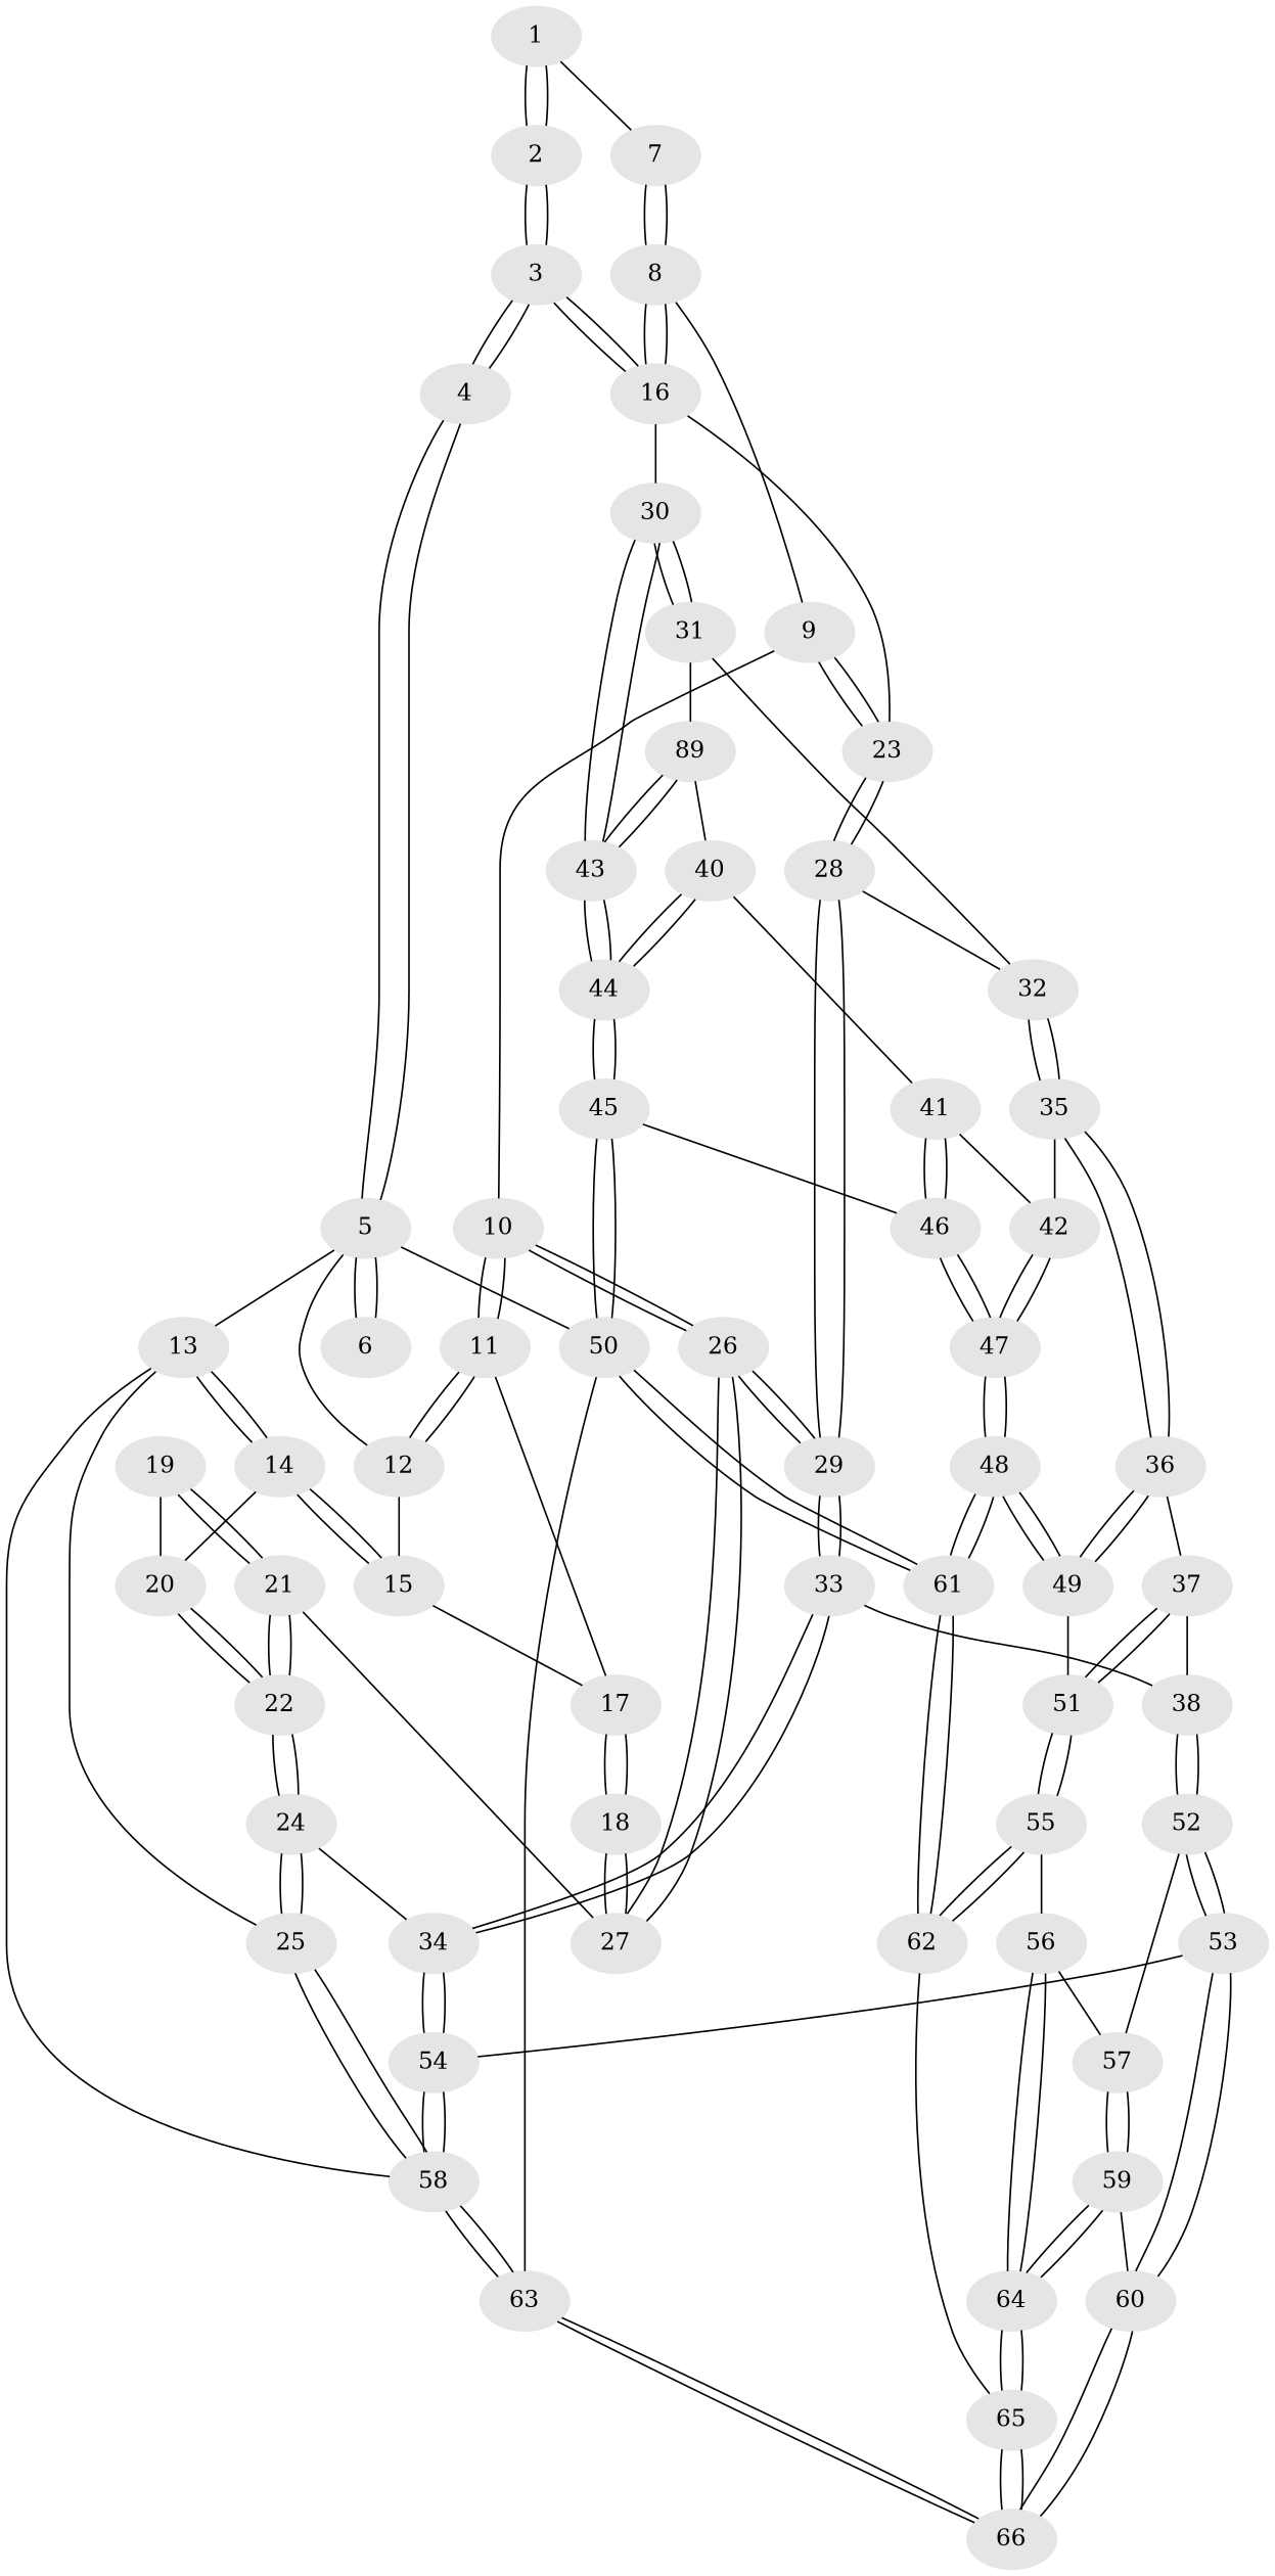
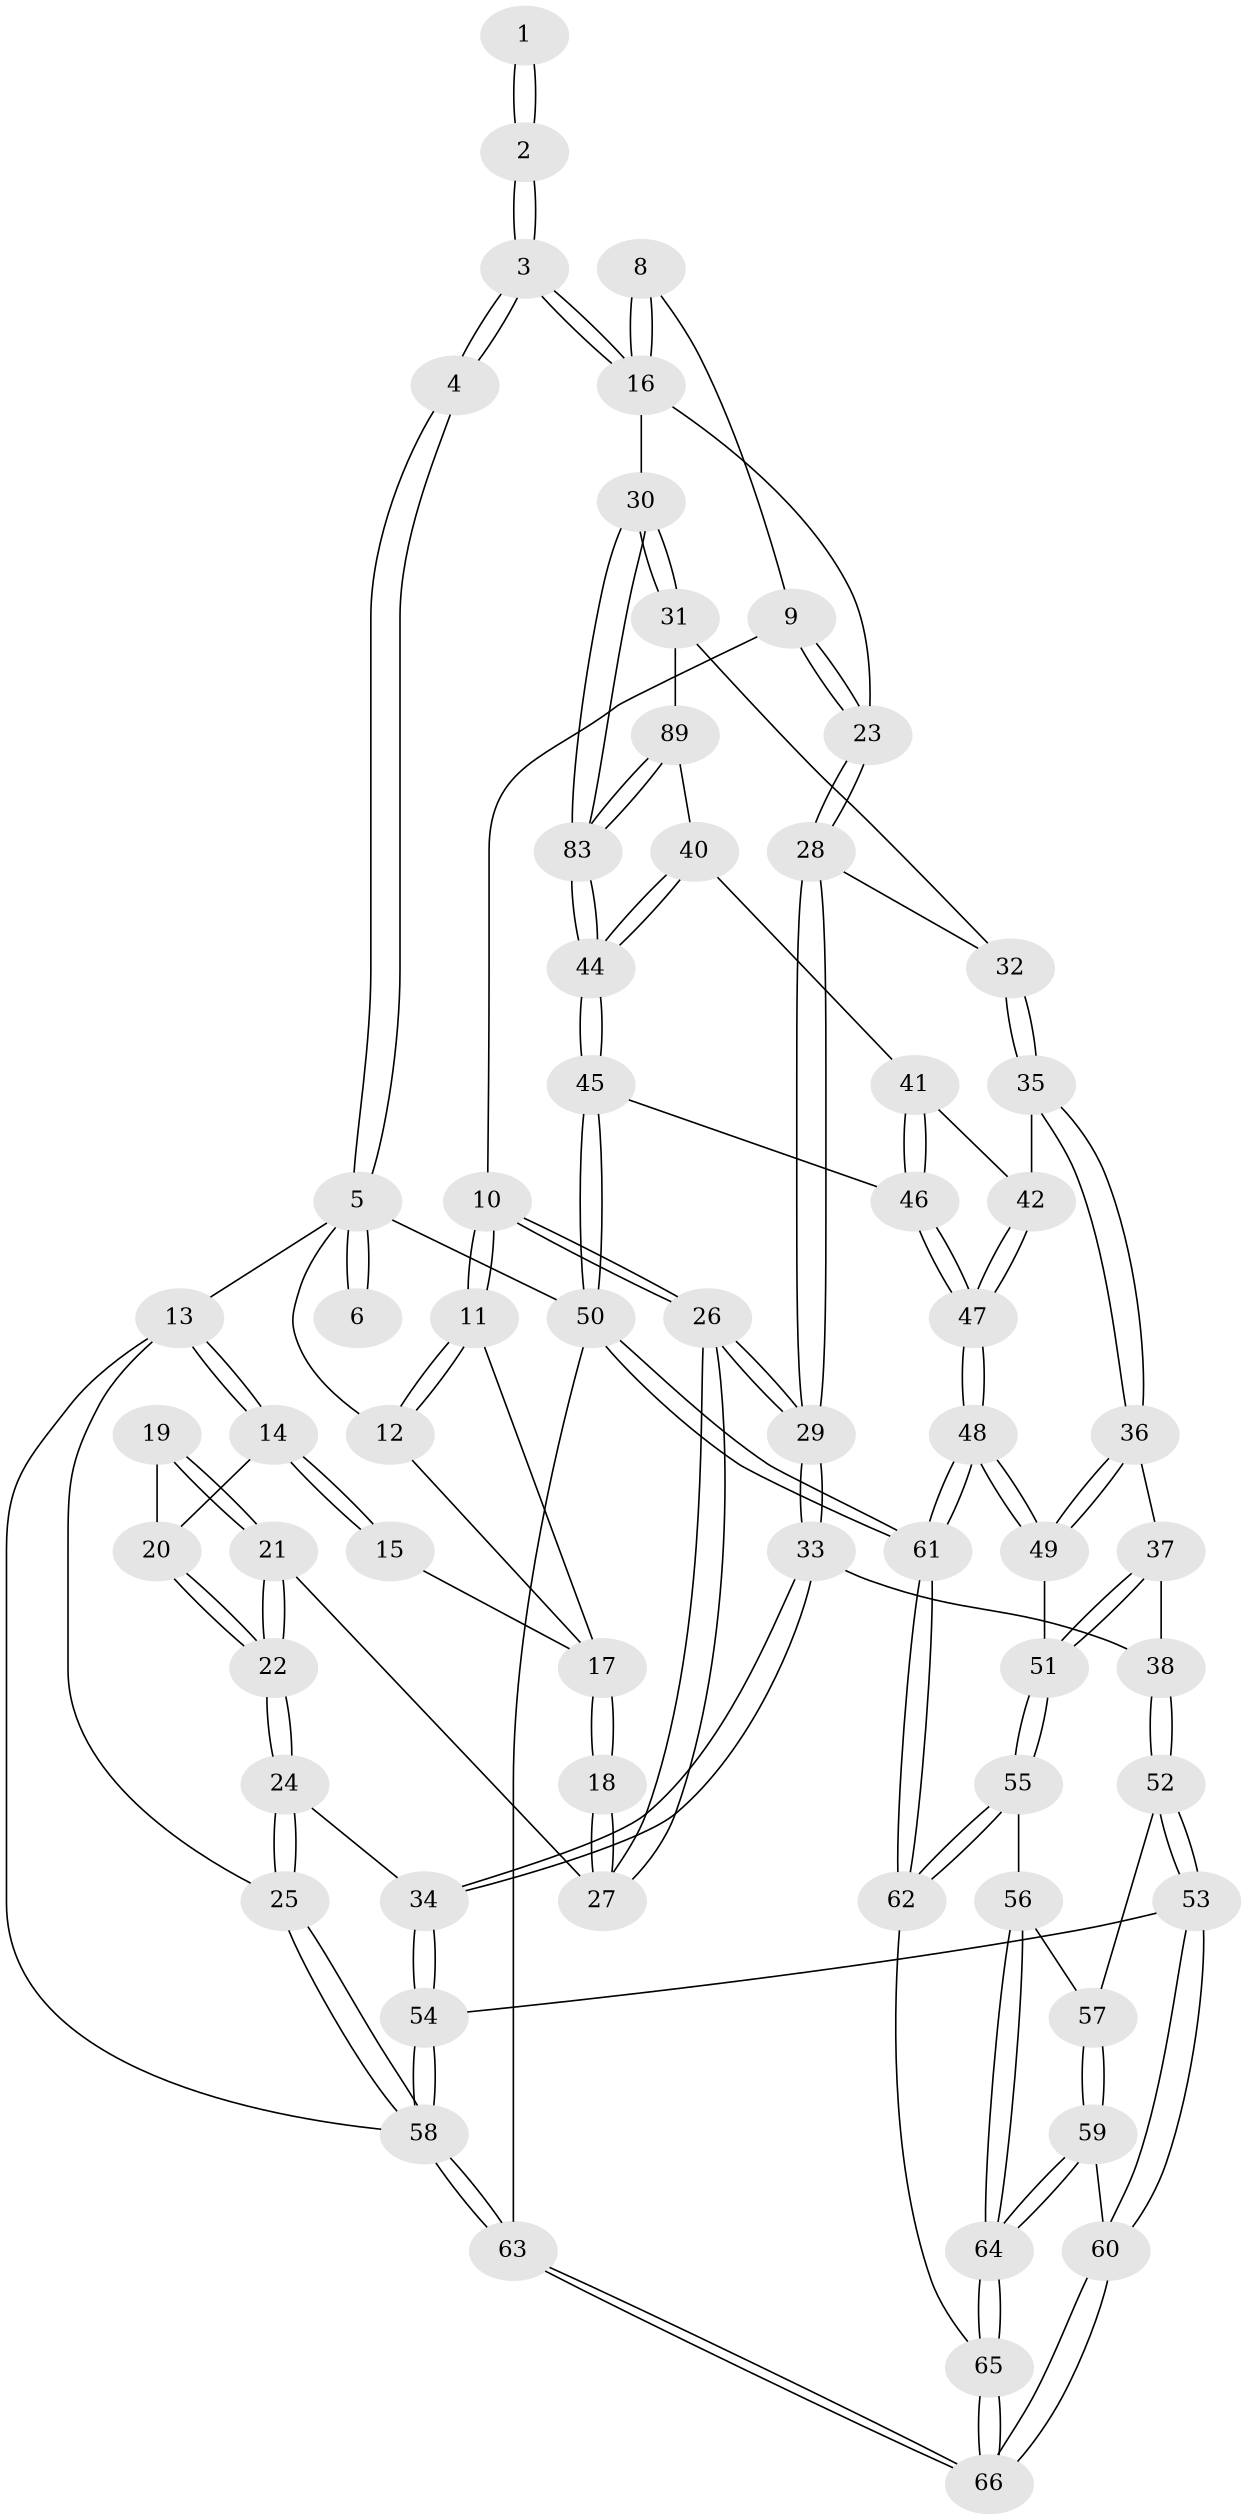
  graph {
    node [color=gray90 style=filled]
    1
    2
-   7
    3
    8
    4
    16
    5
    30
    23
    6
    13
    50
    12
    31
-   43
+   43 [label=83]
    14
    25
    58
    63
    61
    15
    9
    10
    11
    26
    28
    17
    27
    29
    18
    20
    66
    22
    19
    21
    24
    34
    32
    54
    33
    35
    38
    n44 [label=89]
    44
    40
    36
    42
    52
    37
    49
    47
    51
    55
    53
    57
    41
    46
    45
    48
    62
    56
    60
    59
    64
    65
    1 -- 2
    1 -- 2
-   1 -- 7
    2 -- 3
    2 -- 3
-   7 -- 8
-   7 -- 8
    3 -- 4
    3 -- 4
    3 -- 16
    3 -- 16
    8 -- 16
    8 -- 16
    8 -- 9
    4 -- 5
    4 -- 5
    16 -- 30
    16 -- 23
    5 -- 6
    5 -- 6
    5 -- 13
    5 -- 50
    5 -- 12
    30 -- 31
    30 -- 31
    30 -- 43
    30 -- 43
    23 -- 28
    23 -- 28
    13 -- 14
    13 -- 14
    13 -- 25
    13 -- 58
    50 -- 63
    50 -- 61
    50 -- 61
-   12 -- 15
+   12 -- 17
    31 -- 32
    31 -- n44
    43 -- 44
    43 -- 44
    14 -- 15
    14 -- 15
    14 -- 20
    25 -- 58
    25 -- 58
    58 -- 63
    58 -- 63
    63 -- 66
    63 -- 66
    61 -- 62
    61 -- 62
    15 -- 17
    9 -- 23
    9 -- 23
    9 -- 10
    10 -- 11
    10 -- 11
    10 -- 26
    10 -- 26
    11 -- 12
    11 -- 12
    11 -- 17
    26 -- 27
    26 -- 27
    26 -- 29
    26 -- 29
    28 -- 29
    28 -- 29
    28 -- 32
    17 -- 18
    17 -- 18
    29 -- 33
    29 -- 33
    18 -- 27
    18 -- 27
    20 -- 22
    20 -- 22
    22 -- 24
    22 -- 24
    19 -- 20
    19 -- 21
    19 -- 21
    21 -- 27
    21 -- 22
    21 -- 22
    24 -- 25
    24 -- 25
    24 -- 34
    34 -- 54
    34 -- 54
    32 -- 35
    32 -- 35
    54 -- 58
    54 -- 58
    33 -- 34
    33 -- 34
    33 -- 38
    35 -- 36
    35 -- 36
    35 -- 42
    38 -- 52
    38 -- 52
    n44 -- 43
    n44 -- 43
    n44 -- 40
    44 -- 45
    44 -- 45
    40 -- 44
    40 -- 44
    40 -- 41
    36 -- 37
    36 -- 49
    36 -- 49
    42 -- 47
    42 -- 47
    52 -- 53
    52 -- 53
    52 -- 57
    37 -- 38
    37 -- 51
    37 -- 51
    49 -- 51
    47 -- 48
    47 -- 48
    51 -- 55
    51 -- 55
    55 -- 62
    55 -- 62
    55 -- 56
    53 -- 54
    53 -- 60
    53 -- 60
    57 -- 59
    57 -- 59
    41 -- 42
    41 -- 46
    41 -- 46
    46 -- 47
    46 -- 47
    45 -- 50
    45 -- 50
    45 -- 46
    48 -- 61
    48 -- 61
    48 -- 49
    48 -- 49
    62 -- 65
    56 -- 57
    56 -- 64
    56 -- 64
    60 -- 66
    60 -- 66
    59 -- 60
    59 -- 64
    59 -- 64
    64 -- 65
    64 -- 65
    65 -- 66
    65 -- 66
  }
